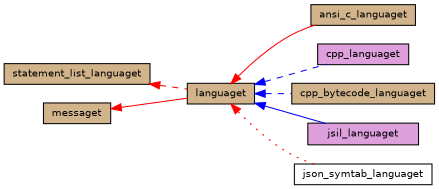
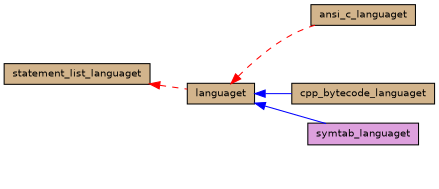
  digraph {
    rankdir=LR
    node [color=black fillcolor=tan fontname=Helvetica fontsize=10 shape=record style=filled]
    edge [color=red dir=back fontname=Helvetica fontsize=10 labelfontname=Helvetica labelfontsize=10 style=solid]
    n1 [fontcolor=black height=0.2 label=languaget width=0.4]
    n2 [height=0.2 label=ansi_c_languaget width=0.4]
-   n3 [fillcolor=plum height=0.2 label=cpp_languaget width=0.4]
    n4 [height=0.2 label=cpp_bytecode_languaget width=0.4]
-   n5 [fillcolor=plum height=0.2 label=jsil_languaget width=0.4]
-   n6 [fillcolor=white height=0.2 label=json_symtab_languaget width=0.4]
+   n5 [fillcolor=plum height=0.2 label=symtab_languaget width=0.4]
    n7 [height=0.2 label=statement_list_languaget width=0.4]
-   n8 [height=0.2 label=messaget width=0.4]
-   n1 -> n2
-   n1 -> n3 [color=blue style=dashed]
-   n1 -> n4 [color=blue style=dashed]
+   n1 -> n2 [style=dashed]
+   n1 -> n4 [color=blue]
    n1 -> n5 [color=blue]
-   n1 -> n6 [style=dotted]
    n7 -> n1 [style=dashed]
-   n8 -> n1
  }
